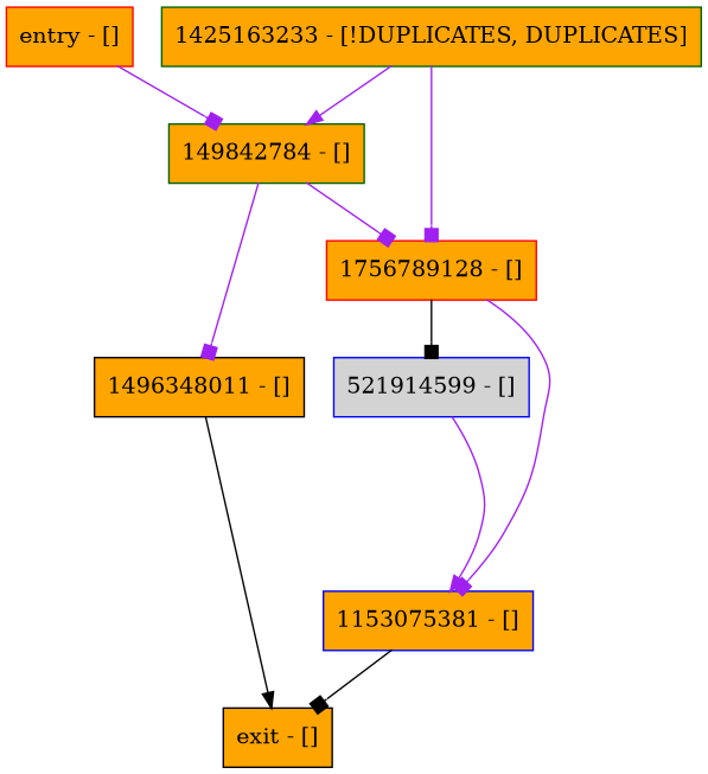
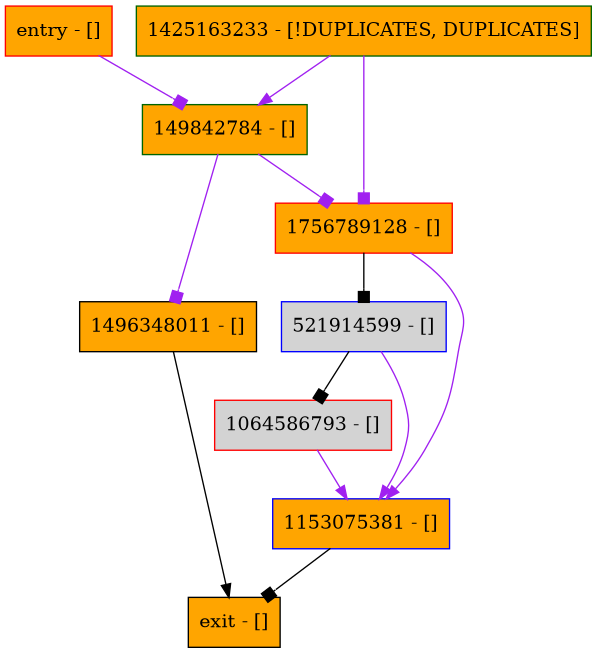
  digraph {
    node [color=red fillcolor=orange shape=record style=filled]
    edge [arrowhead=box color=purple]
    n1 [color=blue label="1153075381 - []"]
    n2 [color=black label="exit - []"]
    n3 [label="entry - []"]
    n4 [color=darkgreen label="149842784 - []"]
    n5 [color=darkgreen label="1425163233 - [!DUPLICATES, DUPLICATES]"]
    n6 [label="1756789128 - []"]
    n7 [color=blue fillcolor=lightgrey label="521914599 - []"]
    n8 [color=black label="1496348011 - []"]
+   n9 [fillcolor=lightgrey label="1064586793 - []"]
    n1 -> n2 [color=black]
    n3 -> n4
    n4 -> n6
    n4 -> n8
    n5 -> n4 [arrowhead=normal]
    n5 -> n6
-   n6 -> n1
+   n6 -> n1 [arrowhead=normal]
    n6 -> n7 [color=black]
    n7 -> n1 [arrowhead=normal]
+   n7 -> n9 [color=black]
    n8 -> n2 [arrowhead=normal color=black]
+   n9 -> n1 [arrowhead=normal]
  }
